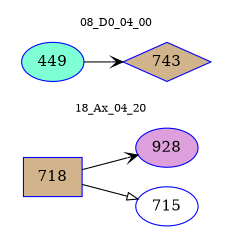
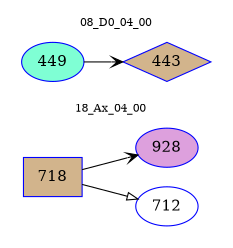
  digraph {
    rankdir=LR
    node [color=blue fillcolor=tan shape=ellipse style=filled]
    edge [arrowhead=vee color=black]
    n1 [label=718 shape=box]
-   n2 [fillcolor=white label=715]
+   n2 [fillcolor=white label=712]
    n3 [fillcolor=plum label=928]
    n4 [fillcolor=aquamarine label=449]
-   n5 [label=743 shape=diamond]
+   n5 [label=443 shape=diamond]
    subgraph cluster_1 {
      color=white
      fontsize=10
-     label="18_Ax_04_20"
+     label="18_Ax_04_00"
      n1
      n2
      n3
    }
    subgraph cluster_2 {
      color=white
      fontsize=10
      label="08_D0_04_00"
      n4
      n5
    }
    n1 -> n2 [arrowhead=onormal]
    n1 -> n3
    n4 -> n5
  }
